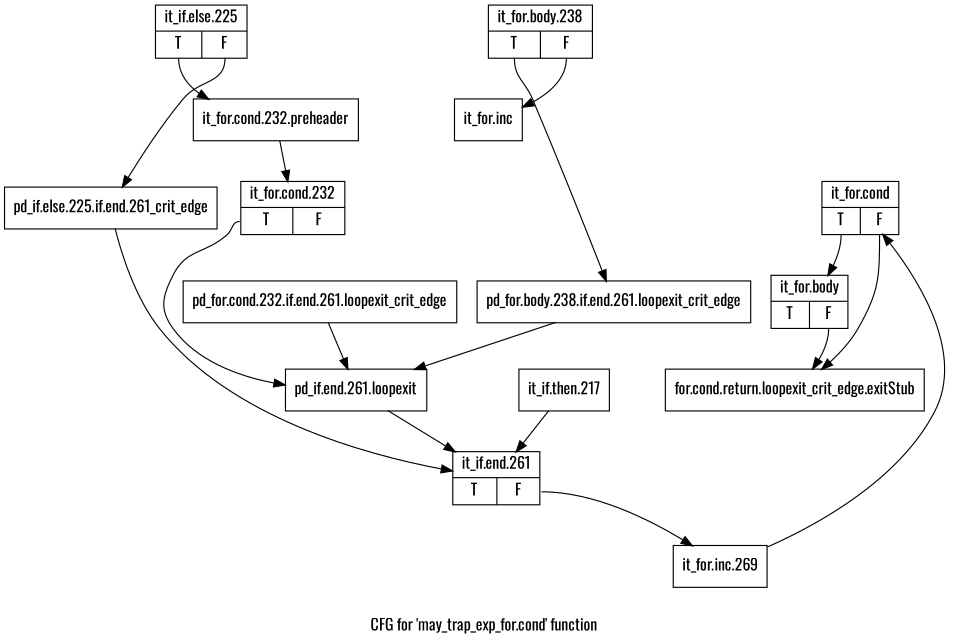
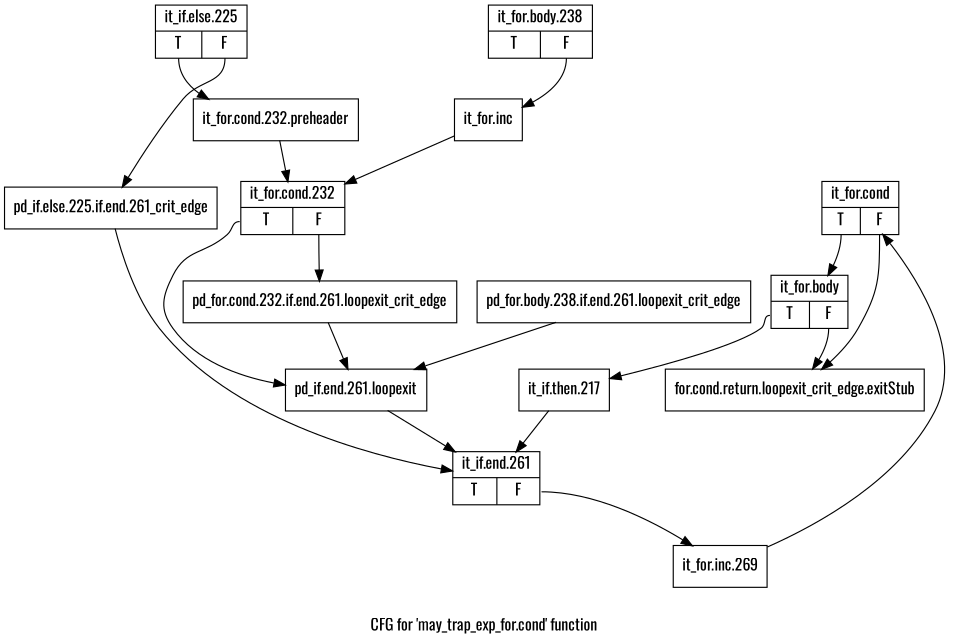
  digraph {
    fontname=Oswald
    label="CFG for 'may_trap_exp_for.cond' function"
    node [fontname=Oswald shape=record]
    edge [fontname=Oswald]
    n1 [label="{it_for.cond|{<s0>T|<s1>F}}"]
    n2 [label="{for.cond.return.loopexit_crit_edge.exitStub}"]
    n3 [label="{it_for.body|{<s0>T|<s1>F}}"]
    n4 [label="{it_if.then.217}"]
    n5 [label="{it_if.end.261|{<s0>T|<s1>F}}"]
    n6 [label="{it_if.else.225|{<s0>T|<s1>F}}"]
    n7 [label="{it_for.cond.232.preheader}"]
    n8 [label="{pd_if.else.225.if.end.261_crit_edge}"]
    n9 [label="{it_for.inc.269}"]
    n10 [label="{it_for.cond.232|{<s0>T|<s1>F}}"]
    n11 [label="{pd_for.cond.232.if.end.261.loopexit_crit_edge}"]
    n12 [label="{pd_if.end.261.loopexit}"]
    n13 [label="{it_for.body.238|{<s0>T|<s1>F}}"]
    n14 [label="{pd_for.body.238.if.end.261.loopexit_crit_edge}"]
    n15 [label="{it_for.inc}"]
    n1 -> n2 [tailport=s1]
    n1 -> n3 [tailport=s0]
    n3 -> n2 [tailport=s1]
+   n3 -> n4 [tailport=s0]
    n4 -> n5
    n5 -> n9 [tailport=s1]
    n6 -> n7 [tailport=s0]
    n6 -> n8 [tailport=s1]
    n7 -> n10
    n8 -> n5
    n9 -> n1
+   n10 -> n11 [tailport=s1]
    n10 -> n12 [tailport=s0]
    n11 -> n12
    n12 -> n5
-   n13 -> n14 [tailport=s0]
    n13 -> n15 [tailport=s1]
    n14 -> n12
+   n15 -> n10
  }
